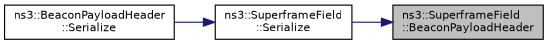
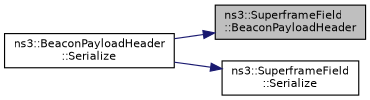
  digraph {
    rankdir=RL
    node [color=black fillcolor=white fontname=Helvetica fontsize=10 shape=record style=filled]
    edge [color=midnightblue dir=back fontname=Helvetica fontsize=10 labelfontname=Helvetica labelfontsize=10 style=solid]
    n1 [fillcolor=grey75 fontcolor=black height=0.2 label="ns3::SuperframeField\l::BeaconPayloadHeader" width=0.4]
    n2 [height=0.2 label="ns3::SuperframeField\l::Serialize" width=0.4]
    n3 [height=0.2 label="ns3::BeaconPayloadHeader\l::Serialize" width=0.4]
-   n1 -> n2
+   n1 -> n3
    n2 -> n3
  }
